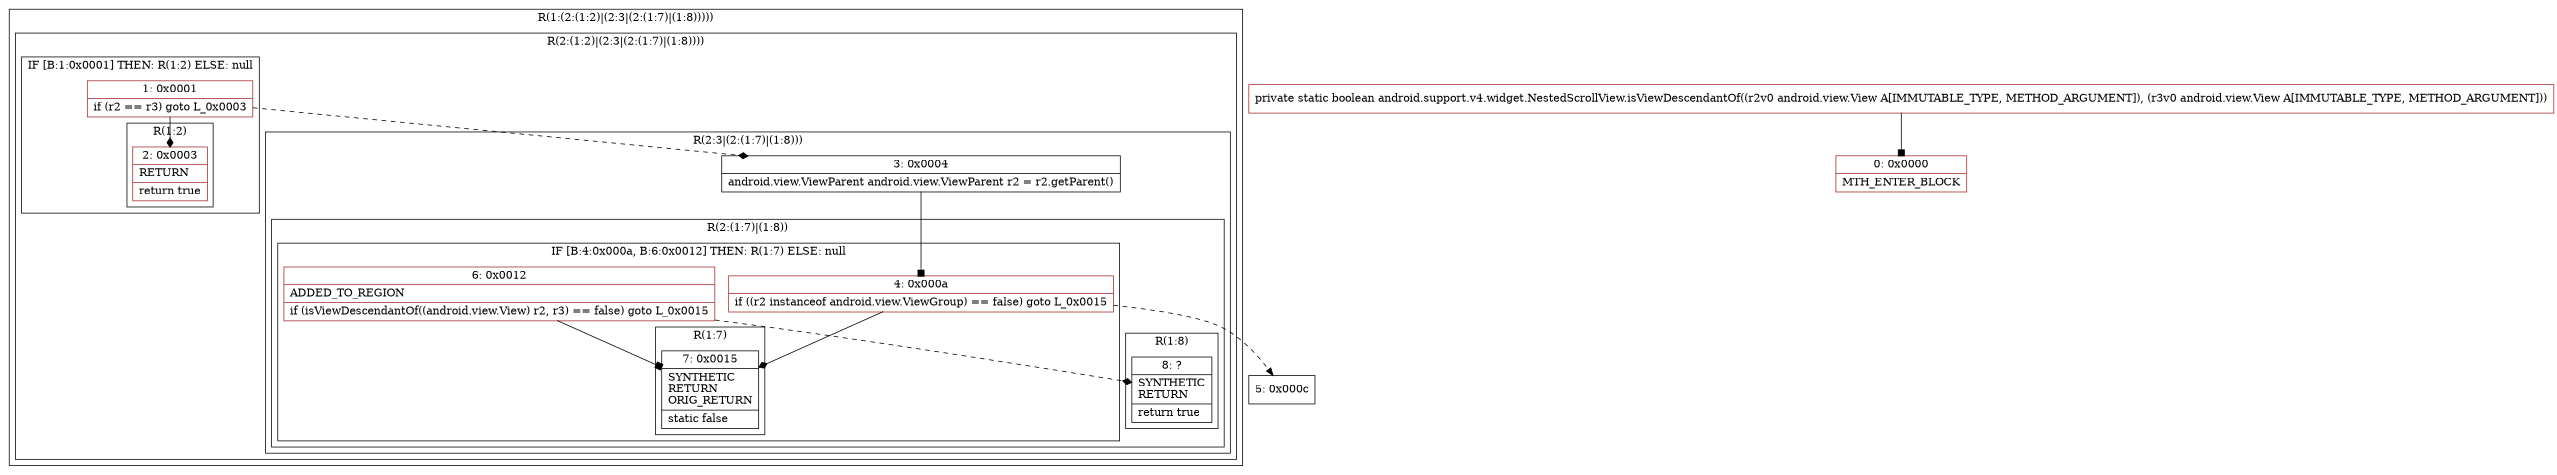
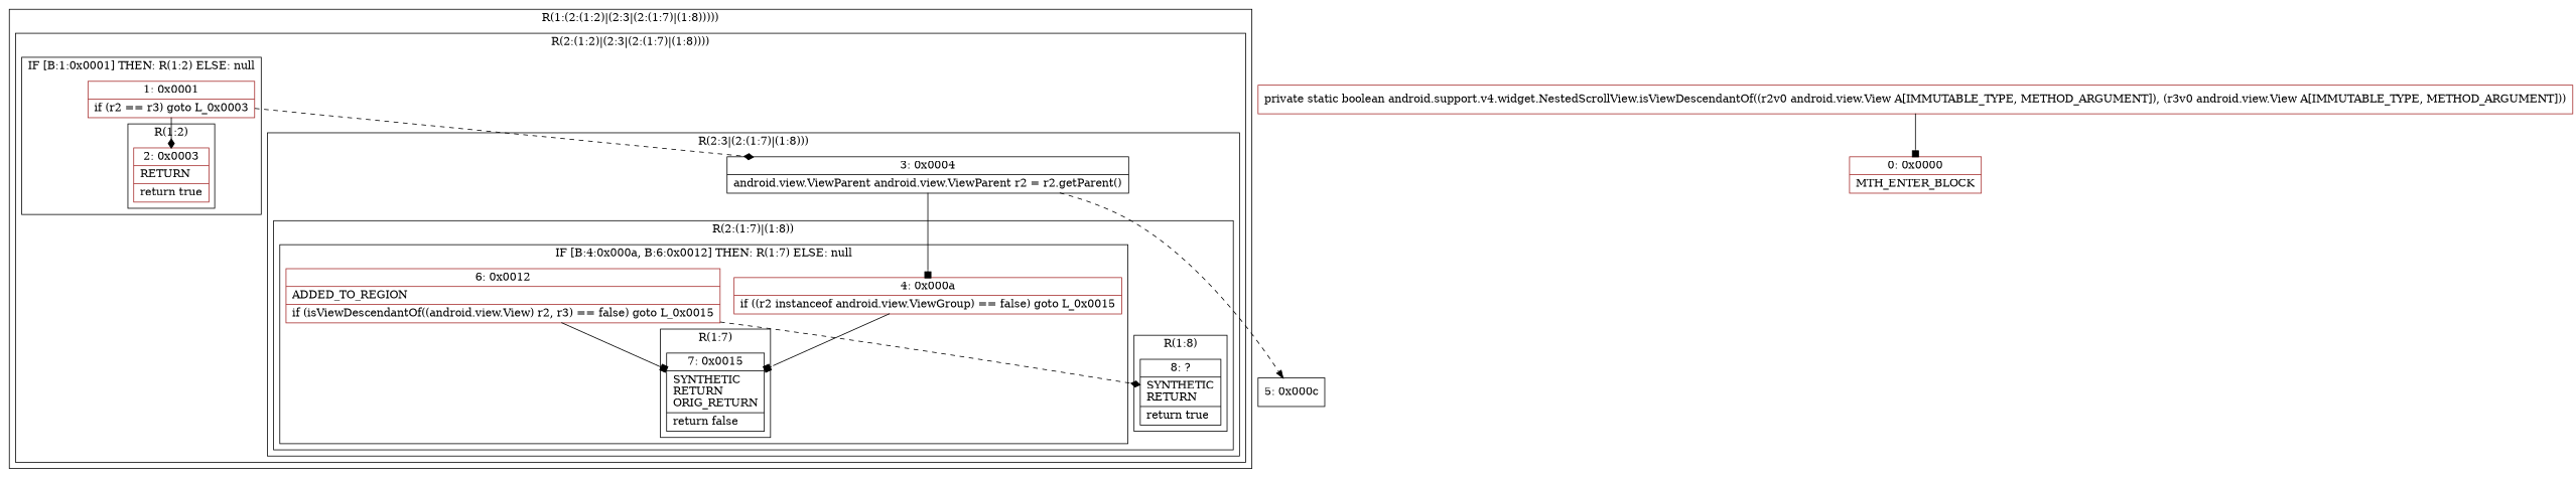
  digraph {
    node [color=brown shape=record]
    edge [arrowhead=diamond]
    n1 [label="{2\:\ 0x0003|RETURN\l|return true\l}"]
    n2 [label="{1\:\ 0x0001|if (r2 == r3) goto L_0x0003\l}"]
-   n3 [color=black label="{7\:\ 0x0015|SYNTHETIC\lRETURN\lORIG_RETURN\l|static false\l}"]
+   n3 [color=black label="{7\:\ 0x0015|SYNTHETIC\lRETURN\lORIG_RETURN\l|return false\l}"]
    n4 [label="{4\:\ 0x000a|if ((r2 instanceof android.view.ViewGroup) == false) goto L_0x0015\l}"]
    n5 [label="{6\:\ 0x0012|ADDED_TO_REGION\l|if (isViewDescendantOf((android.view.View) r2, r3) == false) goto L_0x0015\l}"]
    n6 [color=black label="{8\:\ ?|SYNTHETIC\lRETURN\l|return true\l}"]
    n7 [color=black label="{3\:\ 0x0004|android.view.ViewParent android.view.ViewParent r2 = r2.getParent()\l}"]
    n8 [color=black label="{5\:\ 0x000c}"]
    n9 [label="{0\:\ 0x0000|MTH_ENTER_BLOCK\l}"]
    n10 [label="{private static boolean android.support.v4.widget.NestedScrollView.isViewDescendantOf((r2v0 android.view.View A[IMMUTABLE_TYPE, METHOD_ARGUMENT]), (r3v0 android.view.View A[IMMUTABLE_TYPE, METHOD_ARGUMENT])) }"]
    subgraph cluster_1 {
      label="R(1:(2:(1:2)|(2:3|(2:(1:7)|(1:8)))))"
      subgraph cluster_2 {
        label="R(2:(1:2)|(2:3|(2:(1:7)|(1:8))))"
        subgraph cluster_3 {
          label="IF [B:1:0x0001] THEN: R(1:2) ELSE: null"
          n2
          subgraph cluster_4 {
            label="R(1:2)"
            n1
          }
        }
        subgraph cluster_5 {
          label="R(2:3|(2:(1:7)|(1:8)))"
          n7
          subgraph cluster_6 {
            label="R(2:(1:7)|(1:8))"
            subgraph cluster_7 {
              label="IF [B:4:0x000a, B:6:0x0012] THEN: R(1:7) ELSE: null"
              n4
              n5
              subgraph cluster_8 {
                label="R(1:7)"
                n3
              }
            }
            subgraph cluster_9 {
              label="R(1:8)"
              n6
            }
          }
        }
      }
    }
    n2 -> n1
    n2 -> n7 [style=dashed]
-   n4 -> n3
-   n4 -> n8 [arrowhead=normal style=dashed]
+   n4 -> n3 [arrowhead=box]
+   n7 -> n8 [arrowhead=normal style=dashed]
    n5 -> n3 [arrowhead=box]
    n5 -> n6 [style=dashed]
    n7 -> n4 [arrowhead=box]
    n10 -> n9 [arrowhead=box]
  }
